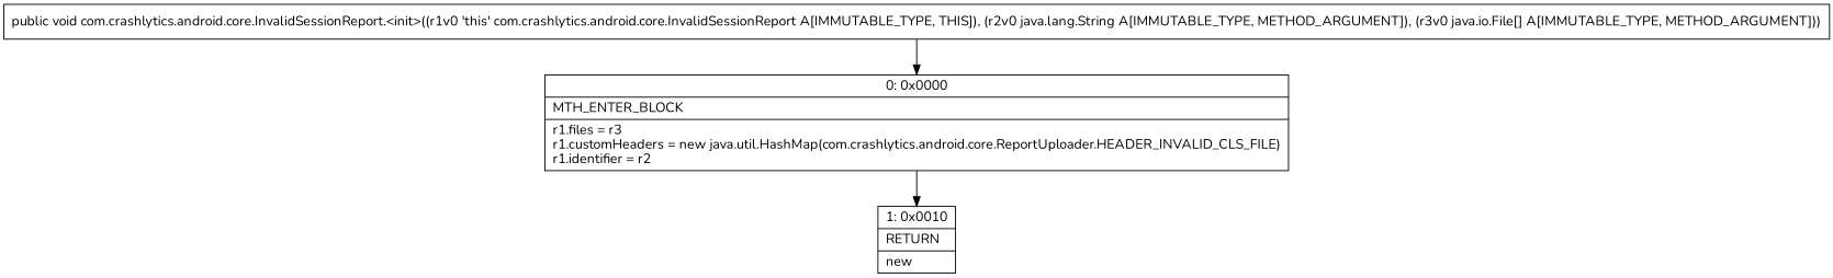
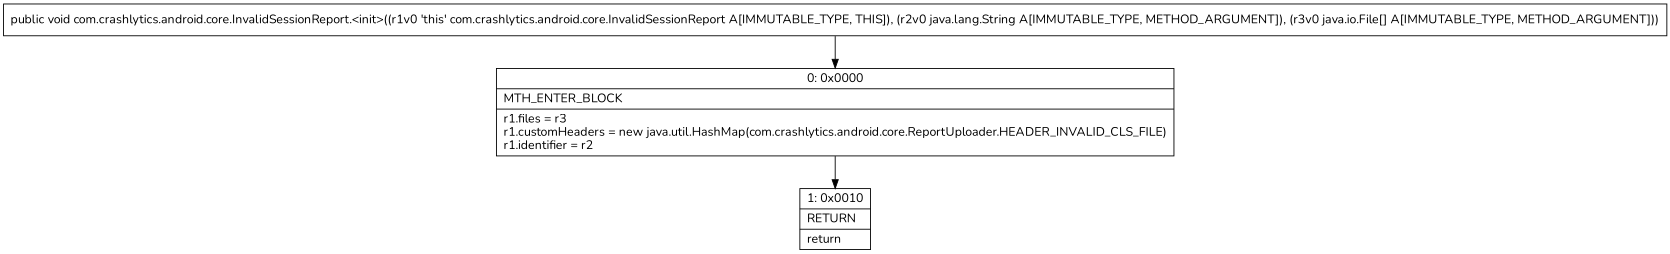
  digraph {
    fontname=Nunito
    node [shape=record fontname=Nunito]
    edge [fontname=Nunito]
    n1 [label="{0\:\ 0x0000|MTH_ENTER_BLOCK\l|r1.files = r3\lr1.customHeaders = new java.util.HashMap(com.crashlytics.android.core.ReportUploader.HEADER_INVALID_CLS_FILE)\lr1.identifier = r2\l}"]
-   n2 [label="{1\:\ 0x0010|RETURN\l|new\l}"]
+   n2 [label="{1\:\ 0x0010|RETURN\l|return\l}"]
    n3 [label="{public void com.crashlytics.android.core.InvalidSessionReport.\<init\>((r1v0 'this' com.crashlytics.android.core.InvalidSessionReport A[IMMUTABLE_TYPE, THIS]), (r2v0 java.lang.String A[IMMUTABLE_TYPE, METHOD_ARGUMENT]), (r3v0 java.io.File[] A[IMMUTABLE_TYPE, METHOD_ARGUMENT])) }"]
    n1 -> n2
    n3 -> n1
  }
